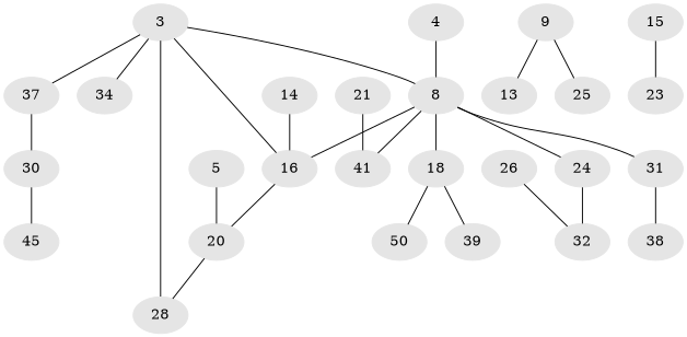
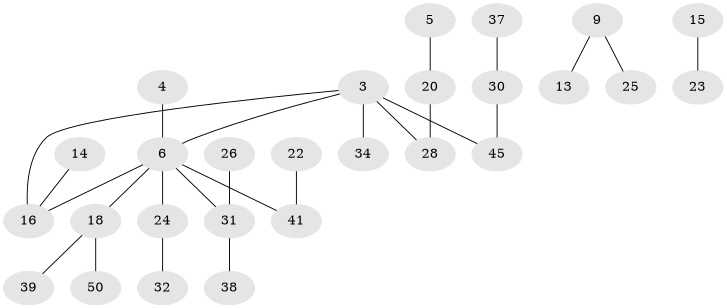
  graph {
    node [color=gray90 style=filled]
    edge [weight=1.0]
    3
-   8
+   8 [label=6]
    16
    n4 [label=37]
    28
    34
    18
    24
    31
    41
    20
    30
    4
    5
    39
    50
    32
    38
    9
    13
    25
    14
    15
    23
-   21
+   21 [label=22]
    26
    45
    3 -- 8
    3 -- 16
-   3 -- n4
+   3 -- 45
    3 -- 28 [weight=2.0]
    3 -- 34 [weight=2.0]
    8 -- 16 [weight=2.0]
    8 -- 18
    8 -- 24
    8 -- 31
    8 -- 41
-   16 -- 20
    n4 -- 30
    18 -- 39
    18 -- 50
    24 -- 32 [weight=2.0]
    31 -- 38 [weight=2.0]
    20 -- 28
    30 -- 45
    4 -- 8
    5 -- 20
    9 -- 13
    9 -- 25
    14 -- 16
    15 -- 23
    21 -- 41
-   26 -- 32
+   26 -- 31
  }
